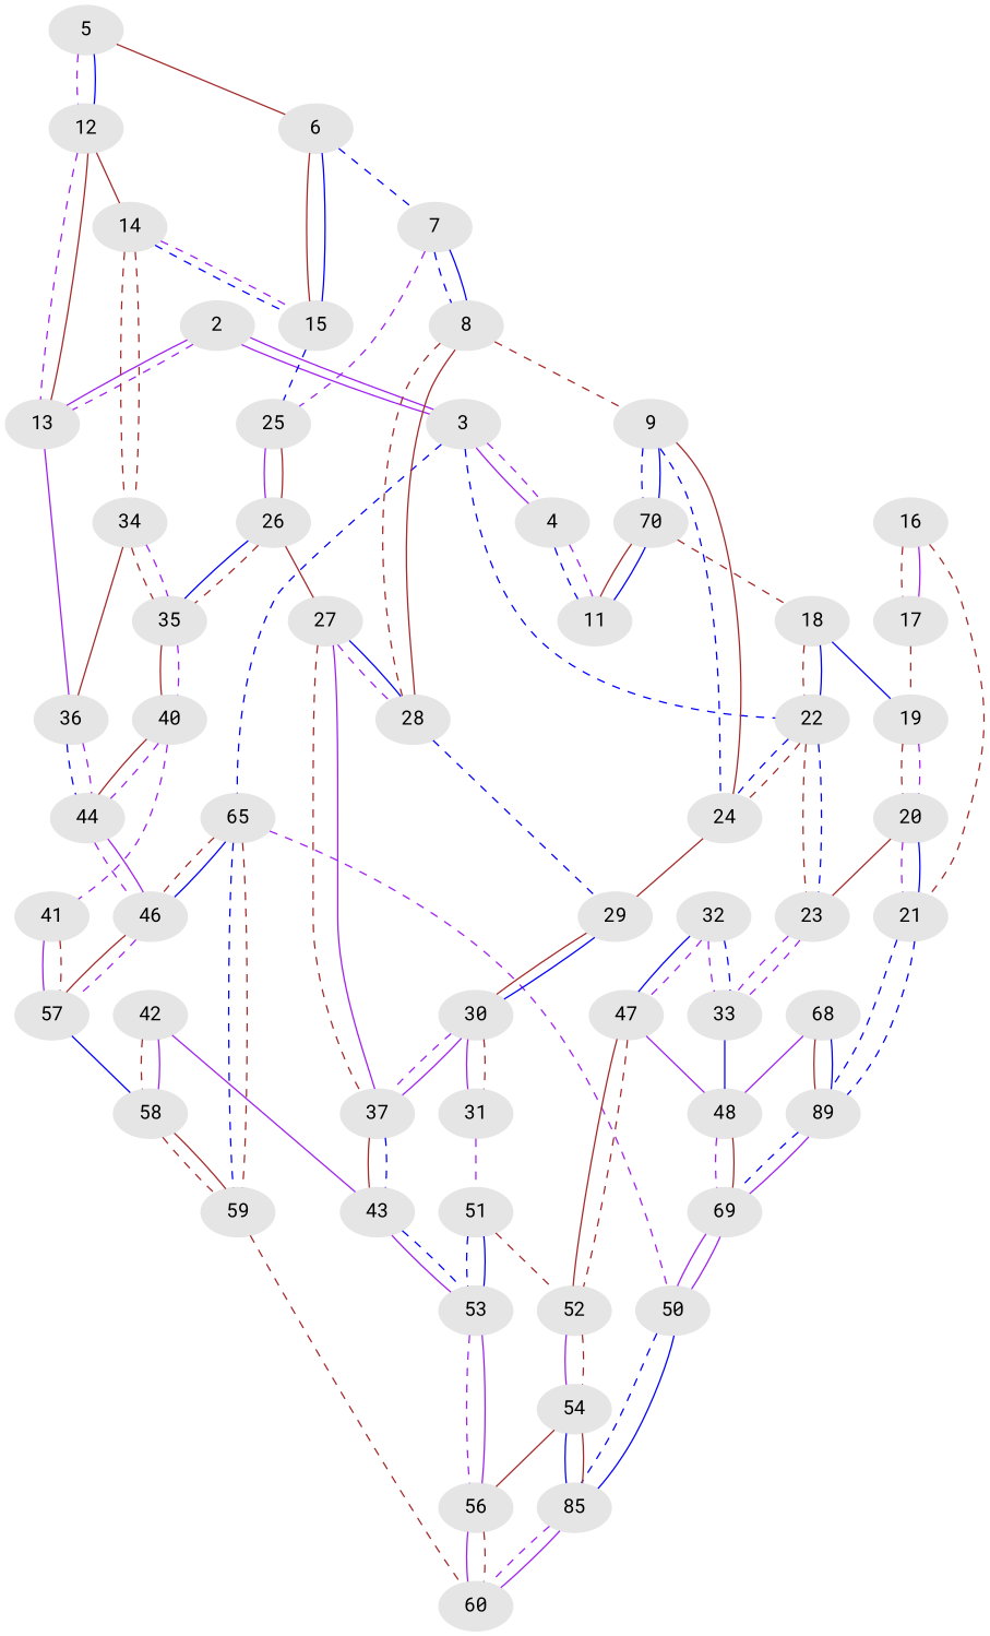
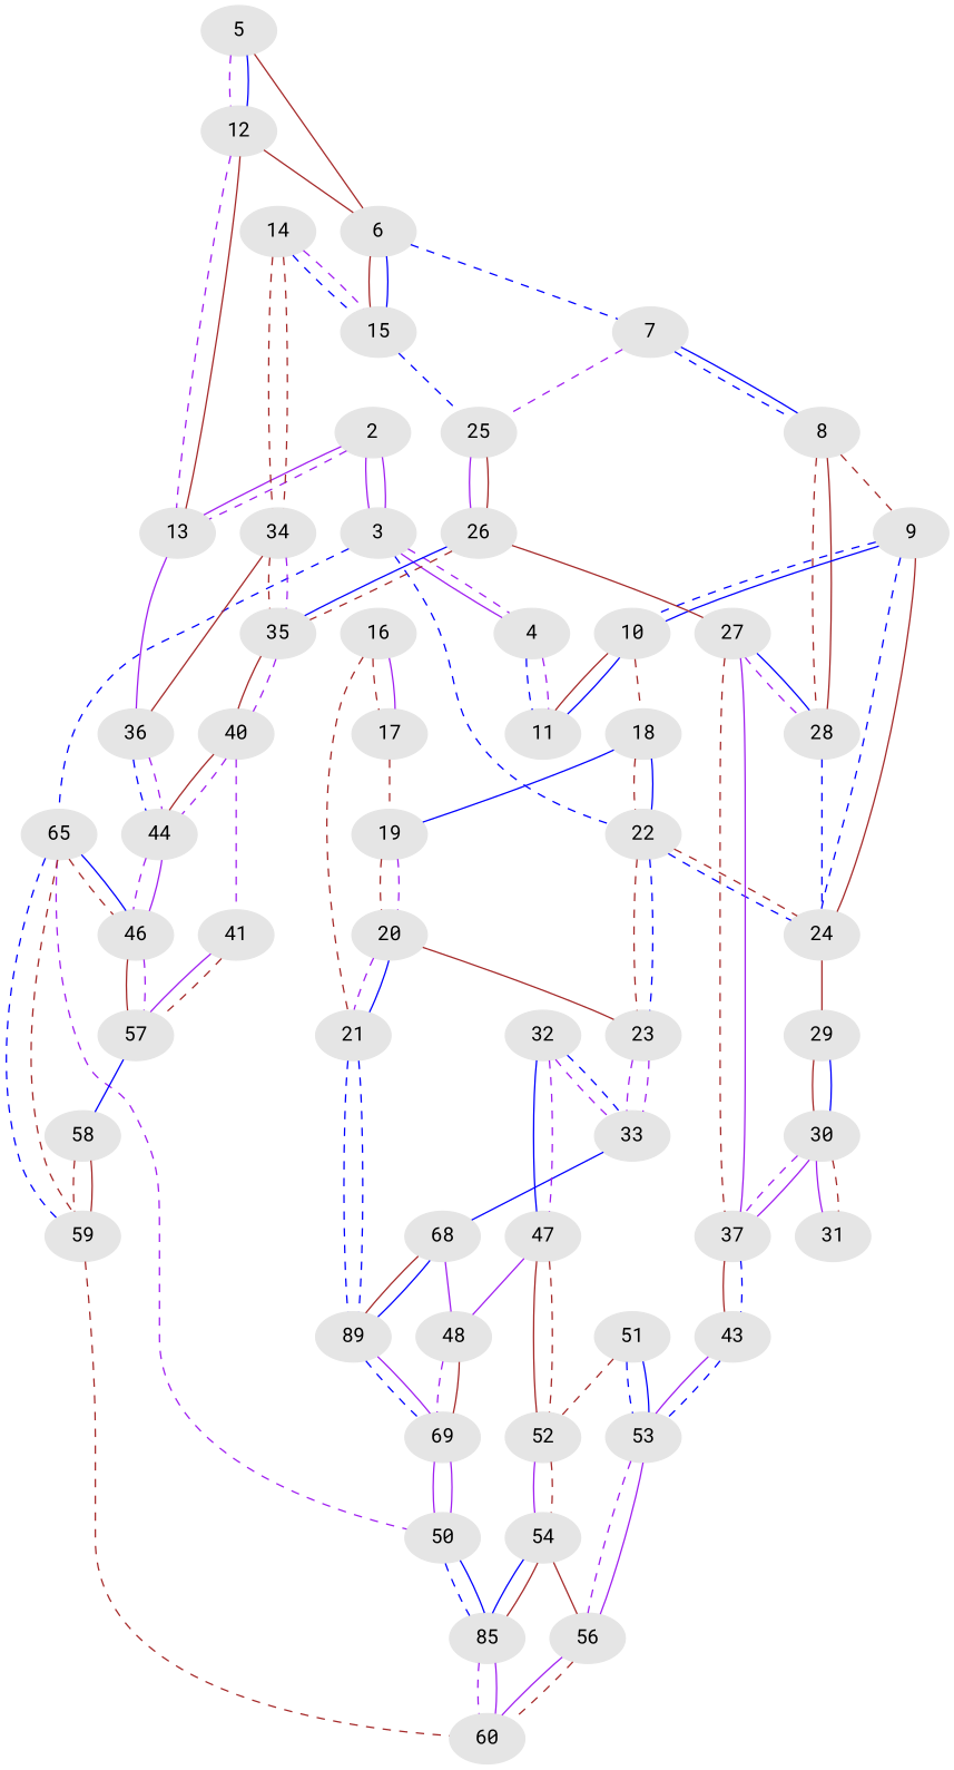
  graph {
    fontname="Roboto Mono"
    node [color=gray90 fontname="Roboto Mono" style=filled]
    edge [color=purple fontname="Roboto Mono" style=dashed]
    2
    3
    13
    5
    6
    12
    4
    n8 [label=65]
    22
    36
    11
    16
    17
    21
    50
    46
    59
    7
    15
    14
    8
    25
    9
    28
    26
-   10 [label=70]
+   10
    24
    29
    18
    19
    34
    44
    35
    n34 [label=89]
    n35 [label=85]
    20
    23
    33
    n39 [label=69]
    n40 [label=68]
    30
    27
    37
    40
    43
    31
    51
    32
    47
    53
    52
    48
    41
    57
-   42
    58
    56
    60
    54
    2 -- 3 [style=solid]
    2 -- 3 [style=solid]
    2 -- 13 [style=solid]
    2 -- 13
    3 -- 4 [style=solid]
    3 -- 4
    3 -- n8 [color=blue]
    3 -- 22 [color=blue]
    13 -- 36 [style=solid]
    5 -- 6 [color=brown style=solid]
    5 -- 12
    5 -- 12 [color=blue style=solid]
    6 -- 7 [color=blue]
    6 -- 15 [color=brown style=solid]
    6 -- 15 [color=blue style=solid]
    12 -- 13
    12 -- 13 [color=brown style=solid]
-   12 -- 14 [color=brown style=solid]
+   12 -- 6 [color=brown style=solid]
    4 -- 11 [color=blue]
    4 -- 11
    n8 -- 50
    n8 -- 46 [color=brown]
    n8 -- 46 [color=blue style=solid]
    n8 -- 59 [color=blue]
    n8 -- 59 [color=brown]
    22 -- 24 [color=blue]
    22 -- 24 [color=brown]
    22 -- 23 [color=brown]
    22 -- 23 [color=blue]
    36 -- 44 [color=blue]
    36 -- 44
    16 -- 17 [color=brown]
    16 -- 17 [style=solid]
    16 -- 21 [color=brown]
    17 -- 19 [color=brown]
    21 -- n34 [color=blue]
    21 -- n34 [color=blue]
    50 -- n35 [color=blue]
    50 -- n35 [color=blue style=solid]
    46 -- 57 [color=brown style=solid]
    46 -- 57
    59 -- 60 [color=brown]
    7 -- 8 [color=blue]
    7 -- 8 [color=blue style=solid]
    7 -- 25
    15 -- 25 [color=blue]
    14 -- 15 [color=blue]
    14 -- 15
    14 -- 34 [color=brown]
    14 -- 34 [color=brown]
    8 -- 9 [color=brown]
    8 -- 28 [color=brown]
    8 -- 28 [color=brown style=solid]
    25 -- 26 [style=solid]
    25 -- 26 [color=brown style=solid]
    9 -- 10 [color=blue]
    9 -- 10 [color=blue style=solid]
    9 -- 24 [color=blue]
    9 -- 24 [color=brown style=solid]
-   28 -- 29 [color=blue]
+   28 -- 24 [color=blue]
    26 -- 35 [color=blue style=solid]
    26 -- 35 [color=brown]
    26 -- 27 [color=brown style=solid]
    10 -- 11 [color=brown style=solid]
    10 -- 11 [color=blue style=solid]
    10 -- 18 [color=brown]
    24 -- 29 [color=brown style=solid]
    29 -- 30 [color=brown style=solid]
    29 -- 30 [color=blue style=solid]
    18 -- 22 [color=brown]
    18 -- 22 [color=blue style=solid]
    18 -- 19 [color=blue style=solid]
    19 -- 20 [color=brown]
    19 -- 20
    34 -- 36 [color=brown style=solid]
    34 -- 35 [color=brown]
    34 -- 35
    44 -- 46
    44 -- 46 [style=solid]
    35 -- 40 [color=brown style=solid]
    35 -- 40
    n34 -- n39 [color=blue]
    n34 -- n39 [style=solid]
    n35 -- 60
    n35 -- 60 [style=solid]
    20 -- 21
    20 -- 21 [color=blue style=solid]
    20 -- 23 [color=brown style=solid]
    23 -- 33
    23 -- 33
-   33 -- 48 [color=blue style=solid]
+   33 -- n40 [color=blue style=solid]
    n39 -- 50 [style=solid]
    n39 -- 50 [style=solid]
    n40 -- n34 [color=brown style=solid]
    n40 -- n34 [color=blue style=solid]
    n40 -- 48 [style=solid]
    30 -- 37
    30 -- 37 [style=solid]
    30 -- 31 [style=solid]
    30 -- 31 [color=brown]
    27 -- 28
    27 -- 28 [color=blue style=solid]
    27 -- 37 [color=brown]
    27 -- 37 [style=solid]
    37 -- 43 [color=brown style=solid]
    37 -- 43 [color=blue]
    40 -- 44 [color=brown style=solid]
    40 -- 44
    40 -- 41
    43 -- 53 [style=solid]
    43 -- 53 [color=blue]
-   31 -- 51
    51 -- 53 [color=blue]
    51 -- 53 [color=blue style=solid]
    51 -- 52 [color=brown]
    32 -- 33
    32 -- 33 [color=blue]
    32 -- 47 [color=blue style=solid]
    32 -- 47
    47 -- 52 [color=brown style=solid]
    47 -- 52 [color=brown]
    47 -- 48 [style=solid]
    53 -- 56
    53 -- 56 [style=solid]
    52 -- 54 [style=solid]
    52 -- 54 [color=brown]
    48 -- n39
    48 -- n39 [color=brown style=solid]
    41 -- 57 [style=solid]
    41 -- 57 [color=brown]
    57 -- 58 [color=blue style=solid]
-   42 -- 43 [style=solid]
-   42 -- 58 [color=brown]
-   42 -- 58 [style=solid]
    58 -- 59 [color=brown]
    58 -- 59 [color=brown style=solid]
    56 -- 60 [style=solid]
    56 -- 60 [color=brown]
    54 -- n35 [color=blue style=solid]
    54 -- n35 [color=brown style=solid]
    54 -- 56 [color=brown style=solid]
  }
